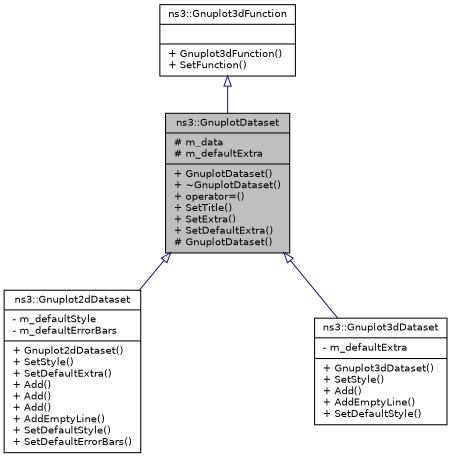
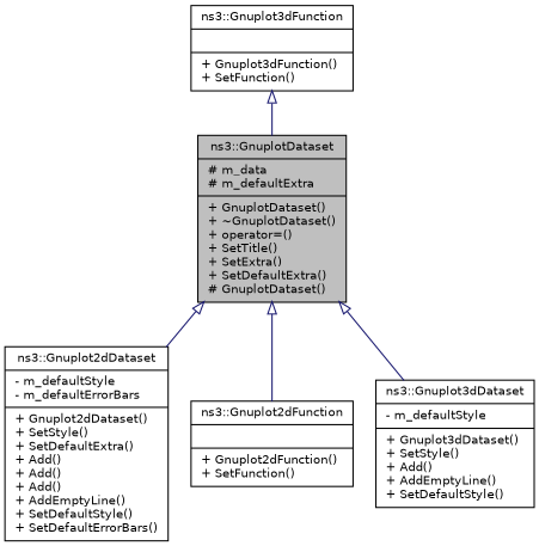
  digraph {
    node [color=black fillcolor=white fontname=Helvetica fontsize=10 shape=record style=filled]
    edge [arrowtail=onormal color=midnightblue dir=back fontname=Helvetica fontsize=10 labelfontname=Helvetica labelfontsize=10 style=solid]
    n1 [fillcolor=grey75 fontcolor=black height=0.2 label="{ns3::GnuplotDataset\n|# m_data\l# m_defaultExtra\l|+ GnuplotDataset()\l+ ~GnuplotDataset()\l+ operator=()\l+ SetTitle()\l+ SetExtra()\l+ SetDefaultExtra()\l# GnuplotDataset()\l}" width=0.4]
    n2 [height=0.2 label="{ns3::Gnuplot2dDataset\n|- m_defaultStyle\l- m_defaultErrorBars\l|+ Gnuplot2dDataset()\l+ SetStyle()\l+ SetDefaultExtra()\l+ Add()\l+ Add()\l+ Add()\l+ AddEmptyLine()\l+ SetDefaultStyle()\l+ SetDefaultErrorBars()\l}" width=0.4]
-   n4 [height=0.2 label="{ns3::Gnuplot3dDataset\n|- m_defaultExtra\l|+ Gnuplot3dDataset()\l+ SetStyle()\l+ Add()\l+ AddEmptyLine()\l+ SetDefaultStyle()\l}" width=0.4]
+   n3 [height=0.2 label="{ns3::Gnuplot2dFunction\n||+ Gnuplot2dFunction()\l+ SetFunction()\l}" width=0.4]
+   n4 [height=0.2 label="{ns3::Gnuplot3dDataset\n|- m_defaultStyle\l|+ Gnuplot3dDataset()\l+ SetStyle()\l+ Add()\l+ AddEmptyLine()\l+ SetDefaultStyle()\l}" width=0.4]
    n5 [height=0.2 label="{ns3::Gnuplot3dFunction\n||+ Gnuplot3dFunction()\l+ SetFunction()\l}" width=0.4]
    n1 -> n2
+   n1 -> n3
    n1 -> n4
    n5 -> n1
  }
